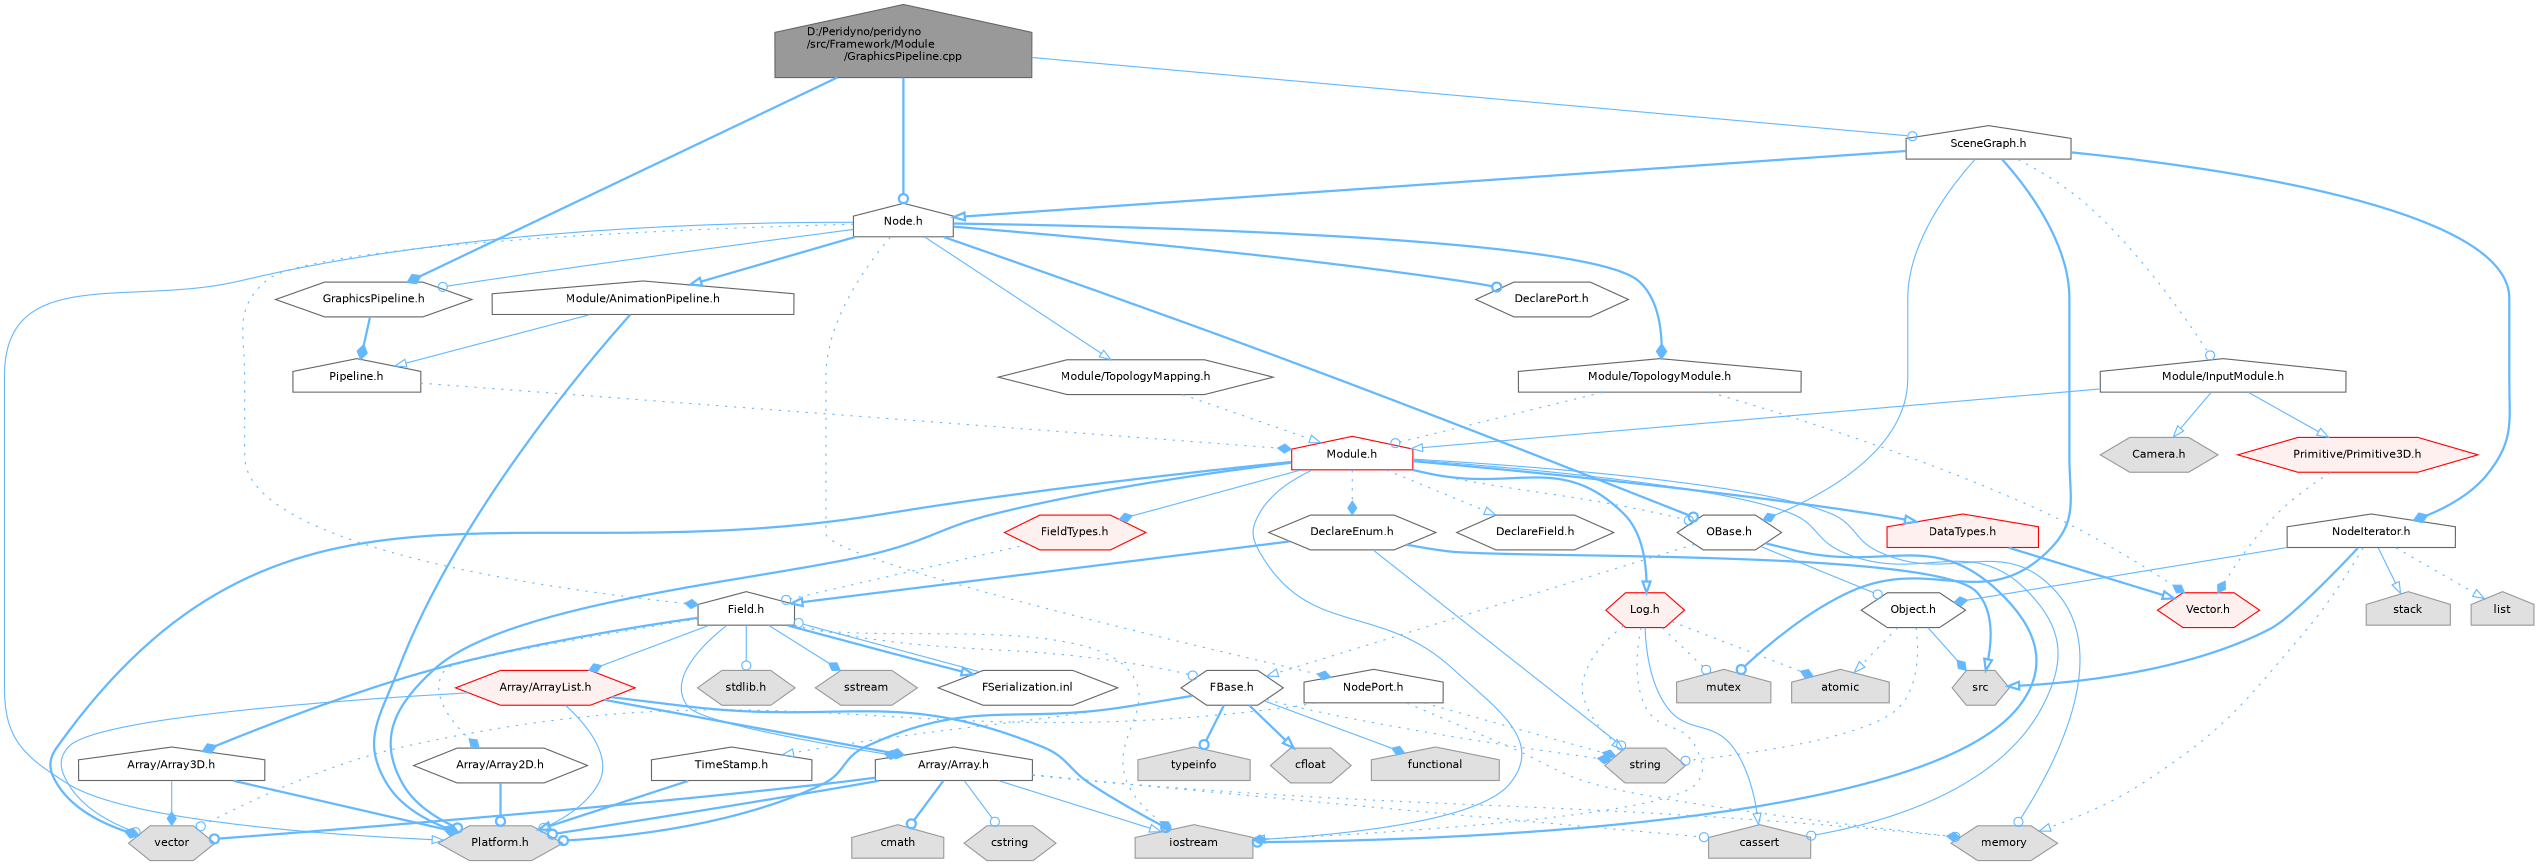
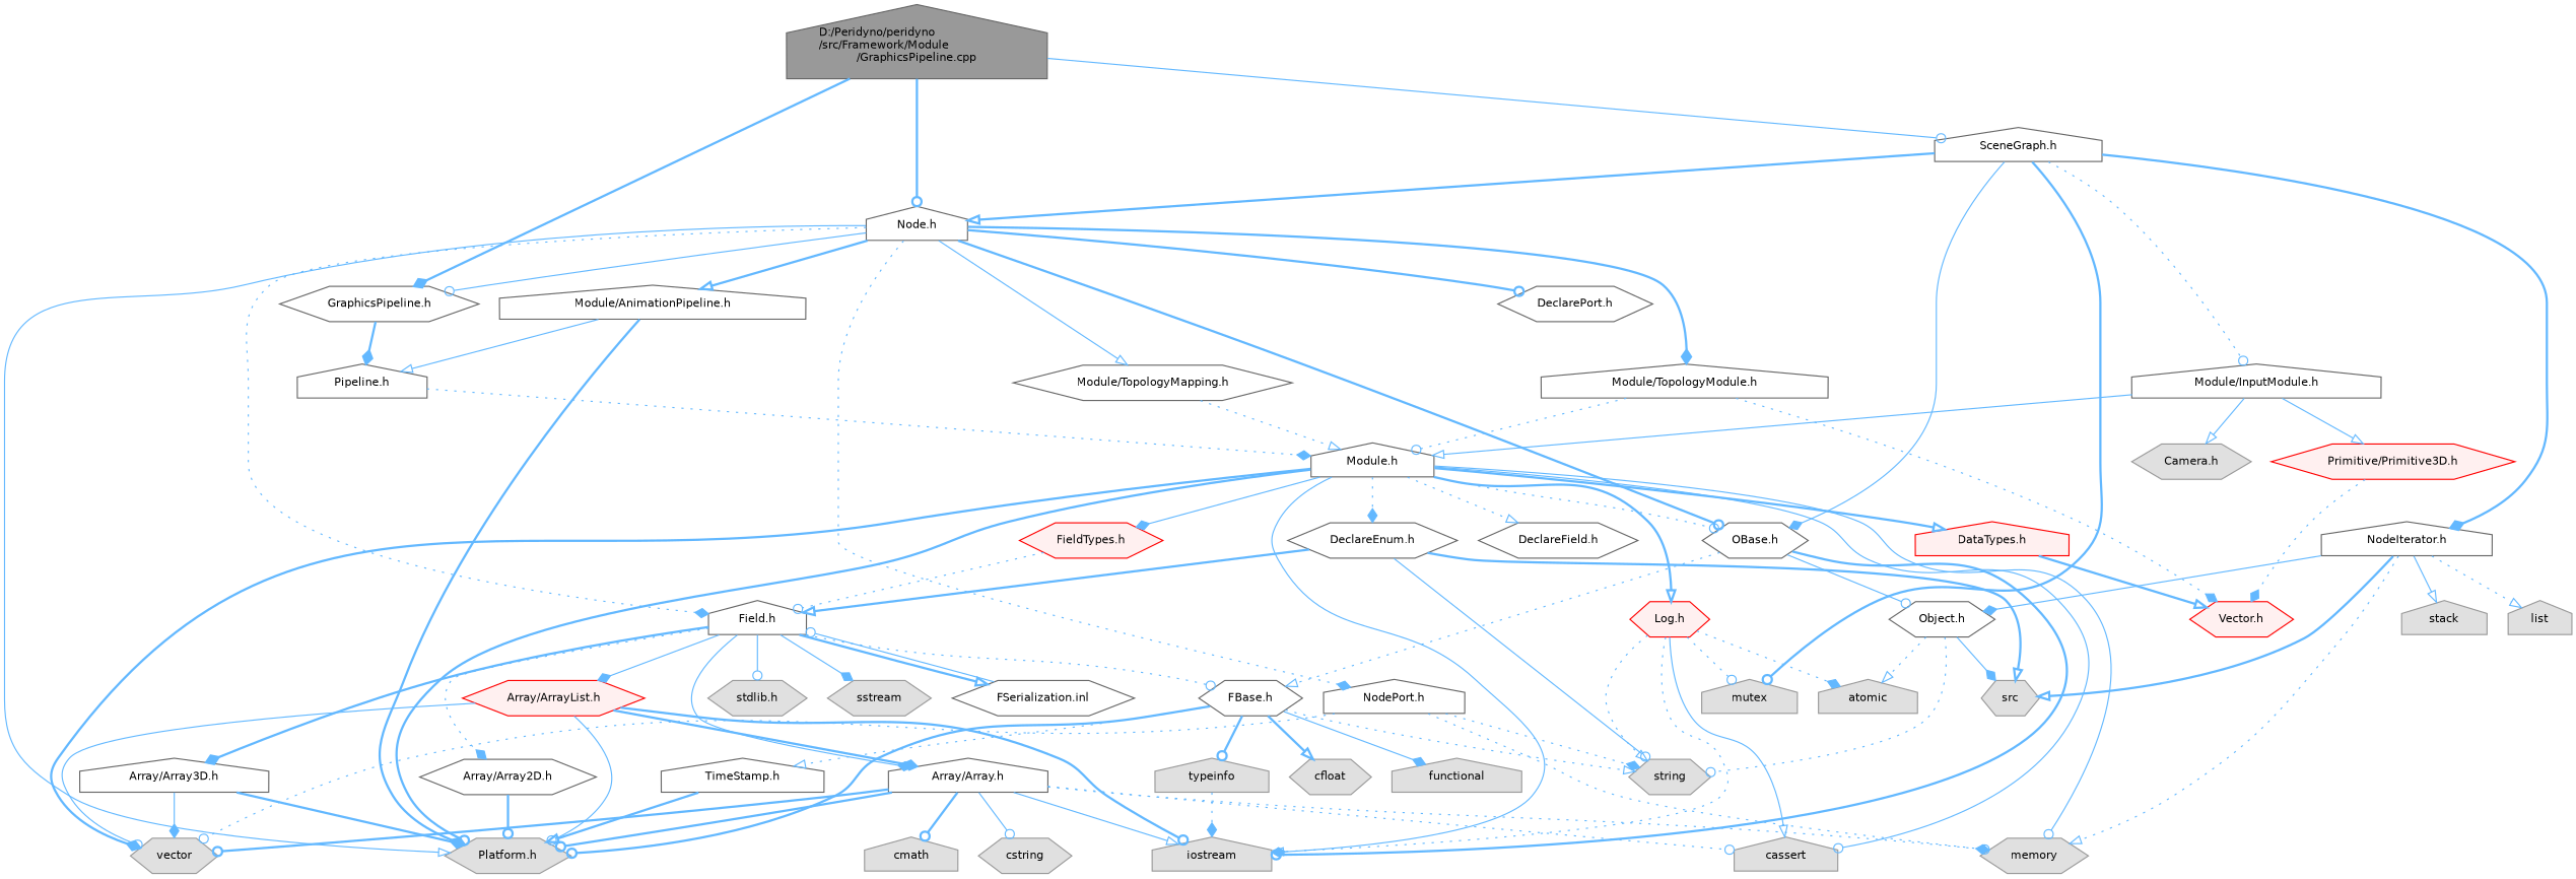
  digraph {
    node [color=grey40 fillcolor=white fontname=Helvetica fontsize=10 shape=hexagon style=filled]
    edge [arrowhead=odot color=steelblue1 fontname=Helvetica fontsize=10 labelfontname=Helvetica labelfontsize=10 style=bold]
    n1 [color=gray40 fillcolor=grey60 fontcolor=black height=0.2 label="D:/Peridyno/peridyno\l/src/Framework/Module\l/GraphicsPipeline.cpp" shape=house width=0.4]
    n2 [height=0.2 label="GraphicsPipeline.h" width=0.4]
    n3 [height=0.2 label="Node.h" shape=house width=0.4]
    n4 [height=0.2 label="SceneGraph.h" shape=house width=0.4]
    n5 [height=0.2 label="Pipeline.h" shape=house width=0.4]
    n6 [color=grey60 fillcolor="#E0E0E0" height=0.2 label="Platform.h" width=0.4]
    n7 [height=0.2 label="OBase.h" width=0.4]
    n8 [height=0.2 label="Field.h" shape=house width=0.4]
    n9 [height=0.2 label="DeclarePort.h" width=0.4]
    n10 [height=0.2 label="NodePort.h" shape=house width=0.4]
    n11 [height=0.2 label="Module/TopologyModule.h" shape=house width=0.4]
    n12 [height=0.2 label="Module/TopologyMapping.h" width=0.4]
    n13 [height=0.2 label="Module/AnimationPipeline.h" shape=house width=0.4]
    n14 [color=grey60 fillcolor="#E0E0E0" height=0.2 label=mutex shape=house width=0.4]
    n15 [height=0.2 label="NodeIterator.h" shape=house width=0.4]
    n16 [height=0.2 label="Module/InputModule.h" shape=house width=0.4]
-   n17 [color=red height=0.2 label="Module.h" shape=house width=0.4]
+   n17 [height=0.2 label="Module.h" shape=house width=0.4]
    n18 [color=grey60 fillcolor="#E0E0E0" height=0.2 label=memory width=0.4]
    n19 [color=grey60 fillcolor="#E0E0E0" height=0.2 label=vector width=0.4]
    n20 [color=grey60 fillcolor="#E0E0E0" height=0.2 label=cassert shape=house width=0.4]
    n21 [color=grey60 fillcolor="#E0E0E0" height=0.2 label=iostream shape=house width=0.4]
    n22 [color=red fillcolor="#FFF0F0" height=0.2 label="Log.h" width=0.4]
    n23 [color=red fillcolor="#FFF0F0" height=0.2 label="DataTypes.h" shape=house width=0.4]
    n24 [height=0.2 label="DeclareEnum.h" width=0.4]
    n25 [height=0.2 label="DeclareField.h" width=0.4]
    n26 [color=red fillcolor="#FFF0F0" height=0.2 label="FieldTypes.h" width=0.4]
    n27 [height=0.2 label="FBase.h" width=0.4]
    n28 [height=0.2 label="Object.h" width=0.4]
    n29 [color=grey60 fillcolor="#E0E0E0" height=0.2 label=string width=0.4]
    n30 [color=grey60 fillcolor="#E0E0E0" height=0.2 label=atomic shape=house width=0.4]
    n31 [color=red fillcolor="#FFF0F0" height=0.2 label="Vector.h" width=0.4]
    n32 [color=grey60 fillcolor="#E0E0E0" height=0.2 label=src width=0.4]
    n33 [height=0.2 label="TimeStamp.h" shape=house width=0.4]
    n34 [color=grey60 fillcolor="#E0E0E0" height=0.2 label=typeinfo shape=house width=0.4]
    n35 [color=grey60 fillcolor="#E0E0E0" height=0.2 label=functional shape=house width=0.4]
    n36 [color=grey60 fillcolor="#E0E0E0" height=0.2 label=cfloat width=0.4]
    n37 [color=grey60 fillcolor="#E0E0E0" height=0.2 label="stdlib.h" width=0.4]
    n38 [color=grey60 fillcolor="#E0E0E0" height=0.2 label=sstream width=0.4]
    n39 [height=0.2 label="Array/Array.h" shape=house width=0.4]
    n40 [height=0.2 label="Array/Array2D.h" width=0.4]
    n41 [height=0.2 label="Array/Array3D.h" shape=house width=0.4]
    n42 [color=red fillcolor="#FFF0F0" height=0.2 label="Array/ArrayList.h" width=0.4]
    n43 [height=0.2 label="FSerialization.inl" width=0.4]
    n44 [color=grey60 fillcolor="#E0E0E0" height=0.2 label=cstring width=0.4]
    n45 [color=grey60 fillcolor="#E0E0E0" height=0.2 label=cmath shape=house width=0.4]
    n46 [color=grey60 fillcolor="#E0E0E0" height=0.2 label=stack shape=house width=0.4]
    n47 [color=grey60 fillcolor="#E0E0E0" height=0.2 label=list shape=house width=0.4]
    n48 [color=grey60 fillcolor="#E0E0E0" height=0.2 label="Camera.h" width=0.4]
    n49 [color=red fillcolor="#FFF0F0" height=0.2 label="Primitive/Primitive3D.h" width=0.4]
    n1 -> n2 [arrowhead=diamond]
    n1 -> n3
    n1 -> n4 [style=solid]
    n2 -> n5 [arrowhead=diamond]
    n3 -> n2 [style=solid]
    n3 -> n6 [arrowhead=onormal style=solid]
    n3 -> n7
    n3 -> n8 [arrowhead=diamond style=dotted]
    n3 -> n9
    n3 -> n10 [arrowhead=diamond style=dotted]
    n3 -> n11 [arrowhead=diamond]
    n3 -> n12 [arrowhead=onormal style=solid]
    n3 -> n13 [arrowhead=onormal]
    n4 -> n3 [arrowhead=onormal]
    n4 -> n7 [arrowhead=diamond style=solid]
    n4 -> n14
    n4 -> n15 [arrowhead=diamond]
    n4 -> n16 [style=dotted]
    n5 -> n17 [arrowhead=diamond style=dotted]
    n7 -> n21
    n7 -> n27 [arrowhead=onormal style=dotted]
    n7 -> n28 [style=solid]
-   n8 -> n21 [arrowhead=diamond style=dotted]
+   n34 -> n21 [arrowhead=diamond style=dotted]
    n8 -> n27 [style=dotted]
    n8 -> n37 [style=solid]
    n8 -> n38 [arrowhead=diamond style=solid]
    n8 -> n39 [arrowhead=diamond style=solid]
    n8 -> n40 [arrowhead=diamond style=dotted]
    n8 -> n41 [arrowhead=diamond]
    n8 -> n42 [arrowhead=diamond style=solid]
    n8 -> n43 [arrowhead=onormal]
    n10 -> n18 [style=dotted]
    n10 -> n19 [style=dotted]
    n10 -> n29 [arrowhead=diamond style=dotted]
    n11 -> n17 [style=dotted]
    n11 -> n31 [arrowhead=diamond style=dotted]
    n12 -> n17 [arrowhead=onormal style=dotted]
    n13 -> n5 [arrowhead=onormal style=solid]
    n13 -> n6 [arrowhead=diamond]
    n15 -> n18 [arrowhead=onormal style=dotted]
    n15 -> n28 [arrowhead=diamond style=solid]
    n15 -> n32 [arrowhead=onormal]
    n15 -> n46 [arrowhead=onormal style=solid]
    n15 -> n47 [arrowhead=onormal style=dotted]
    n16 -> n17 [arrowhead=onormal style=solid]
    n16 -> n48 [arrowhead=onormal style=solid]
    n16 -> n49 [arrowhead=onormal style=solid]
    n17 -> n6
    n17 -> n7 [style=dotted]
    n17 -> n18 [style=solid]
    n17 -> n19 [arrowhead=diamond]
    n17 -> n20 [style=solid]
    n17 -> n21 [arrowhead=diamond style=solid]
    n17 -> n22 [arrowhead=onormal]
    n17 -> n23 [arrowhead=onormal]
    n17 -> n24 [arrowhead=diamond style=dotted]
    n17 -> n25 [arrowhead=onormal style=dotted]
    n17 -> n26 [arrowhead=diamond style=solid]
    n22 -> n14 [style=dotted]
    n22 -> n20 [arrowhead=onormal style=solid]
    n22 -> n21 [arrowhead=onormal style=dotted]
    n22 -> n29 [arrowhead=onormal style=dotted]
    n22 -> n30 [arrowhead=diamond style=dotted]
    n23 -> n31 [arrowhead=onormal]
    n24 -> n8 [arrowhead=onormal]
    n24 -> n29 [style=solid]
    n24 -> n32 [arrowhead=onormal]
    n26 -> n8 [style=dotted]
    n27 -> n6
-   n27 -> n29 [arrowhead=diamond style=dotted]
+   n27 -> n29 [arrowhead=onormal style=dotted]
    n27 -> n33 [arrowhead=onormal style=dotted]
    n27 -> n34
    n27 -> n35 [arrowhead=diamond style=solid]
    n27 -> n36 [arrowhead=onormal]
    n28 -> n29 [style=dotted]
    n28 -> n30 [arrowhead=onormal style=dotted]
    n28 -> n32 [arrowhead=diamond style=solid]
    n33 -> n6 [arrowhead=onormal]
    n39 -> n6
    n39 -> n18 [arrowhead=diamond style=dotted]
    n39 -> n19
    n39 -> n20 [style=dotted]
    n39 -> n21 [arrowhead=onormal style=solid]
    n39 -> n44 [style=solid]
    n39 -> n45
    n40 -> n6
    n41 -> n6 [arrowhead=diamond]
    n41 -> n19 [arrowhead=diamond style=solid]
    n42 -> n6 [style=solid]
    n42 -> n19 [style=solid]
    n42 -> n21
    n42 -> n39 [arrowhead=diamond]
    n43 -> n8 [style=solid]
    n49 -> n31 [arrowhead=diamond style=dotted]
  }
